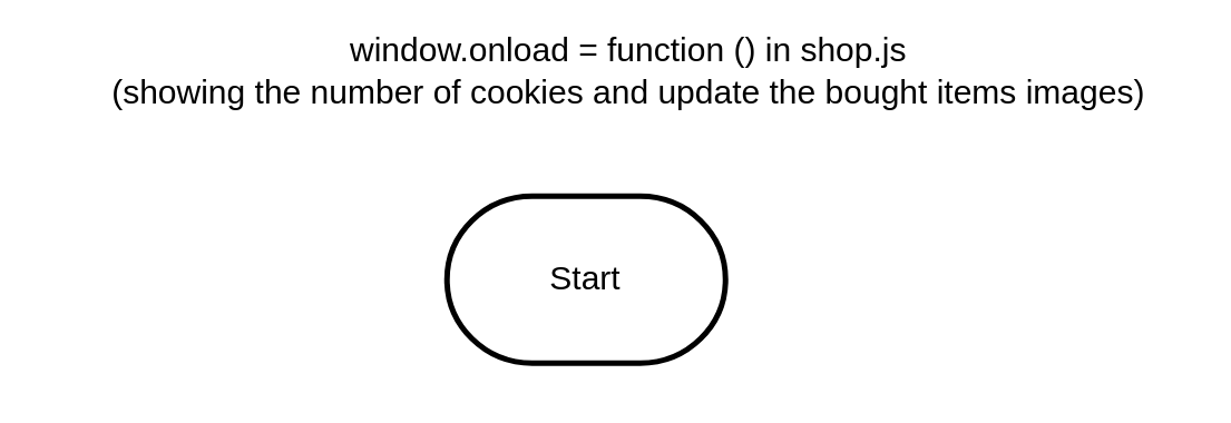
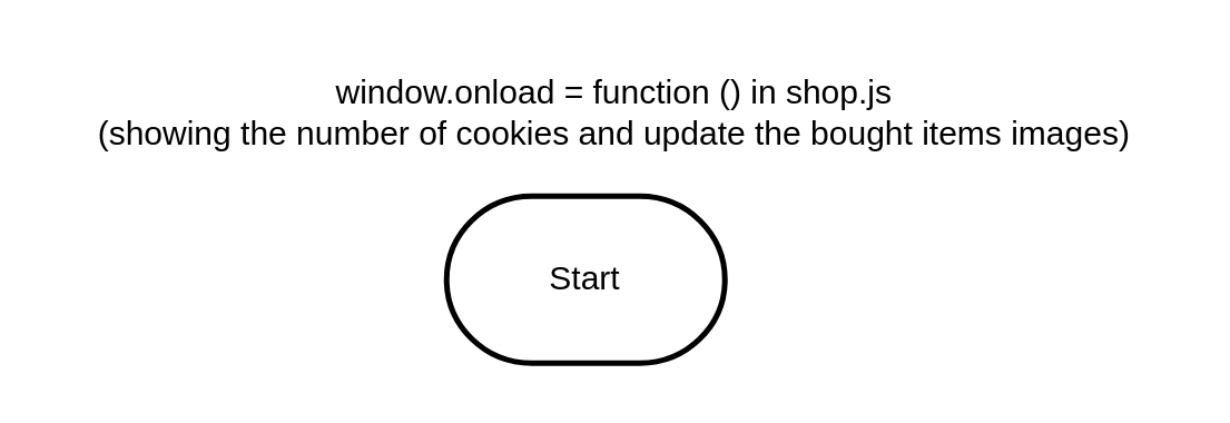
  <mxCell id="0" />
  <mxCell id="1" parent="0" />
  <mxCell id="2" value="Start" style="strokeWidth=2;html=1;shape=mxgraph.flowchart.terminator;whiteSpace=wrap;" vertex="1" parent="1"><mxGeometry x="160" y="70" width="100" height="60" as="geometry" /></mxCell>
- <mxCell id="3" value="window.onload = function () in shop.js&lt;div&gt;(showing the number of cookies and update the bought items images)&lt;/div&gt;" style="text;html=1;align=center;verticalAlign=middle;resizable=0;points=[];autosize=1;strokeColor=none;fillColor=none;" vertex="1" parent="1"><mxGeometry x="25" y="5" width="400" height="40" as="geometry" /></mxCell>
+ <mxCell id="3" value="window.onload = function () in shop.js&lt;div&gt;(showing the number of cookies and update the bought items images)&lt;/div&gt;" style="text;html=1;align=center;verticalAlign=middle;resizable=0;points=[];autosize=1;strokeColor=none;fillColor=none;" vertex="1" parent="1"><mxGeometry x="20" y="20" width="400" height="40" as="geometry" /></mxCell>
